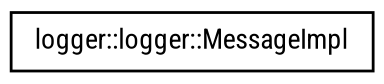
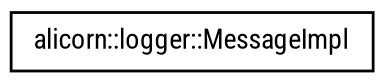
  digraph {
    rankdir=TB
    fontname="Roboto Condensed"
-   n1 [color=black fillcolor=white fontname="Roboto Condensed" fontsize=10 height=0.2 label="logger::logger::MessageImpl" shape=record style=filled width=0.4]
+   n1 [color=black fillcolor=white fontname="Roboto Condensed" fontsize=10 height=0.2 label="alicorn::logger::MessageImpl" shape=record style=filled width=0.4]
  }
